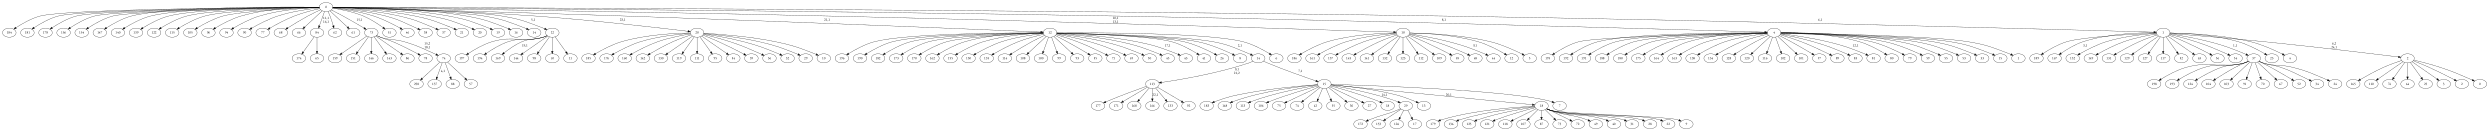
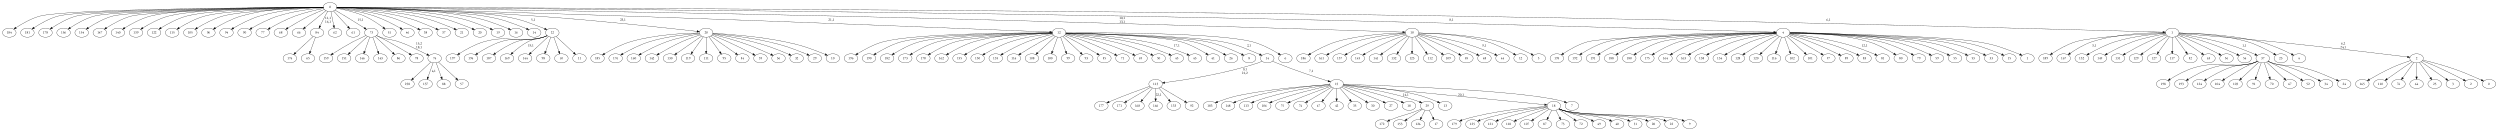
  digraph {
    fontname="EB Garamond"
    node [fontname="EB Garamond"]
    edge [fontname="EB Garamond"]
    n1 [label=198]
    n2 [label=197]
    n3 [label=196]
    n4 [label=195]
    n5 [label=194]
    n6 [label=193]
    n7 [label=192]
    n8 [label=191]
    n9 [label=190]
    n10 [label=189]
    n11 [label=188]
+   n12 [label=187]
    n13 [label=186]
    n14 [label=185]
    n15 [label=184]
    n16 [label=183]
    n17 [label=182]
    n18 [label=181]
    n19 [label=180]
    n20 [label=179]
    n21 [label=178]
    n22 [label=177]
    n23 [label=176]
    n24 [label=175]
    n25 [label=174]
    n26 [label=173]
    n27 [label=172]
    n28 [label=171]
    n29 [label=170]
    n30 [label=169]
    n31 [label=168]
    n32 [label=167]
    n33 [label=166]
    n34 [label=165]
    n35 [label=164]
    n36 [label=163]
    n37 [label=162]
    n38 [label=161]
    n39 [label=160]
    n40 [label=159]
    n41 [label=258]
    n42 [label=157]
    n43 [label=156]
    n44 [label=155]
    n45 [label=154]
    n46 [label=153]
    n47 [label=152]
    n48 [label=151]
    n49 [label=150]
    n50 [label=149]
    n51 [label=148]
    n52 [label=147]
    n53 [label=146]
    n54 [label=145]
    n55 [label=144]
    n56 [label=143]
    n57 [label=142]
    n58 [label=141]
    n59 [label=140]
    n60 [label=139]
    n61 [label=138]
    n62 [label=137]
-   n63 [label=136]
    n64 [label=135]
    n65 [label=134]
    n66 [label=133]
    n67 [label=132]
    n68 [label=131]
    n69 [label=130]
    n70 [label=129]
    n71 [label=128]
    n72 [label=127]
    n73 [label=126]
    n74 [label=125]
    n75 [label=124]
    n76 [label=123]
    n77 [label=122]
    n78 [label=121]
    n79 [label=120]
    n80 [label=119]
    n81 [label=118]
    n82 [label=117]
    n83 [label=116]
    n84 [label=115]
    n85 [label=114]
    n86 [label=113]
    n87 [label=112]
    n88 [label=111]
    n89 [label=110]
    n90 [label=109]
    n91 [label=108]
    n92 [label=107]
    n93 [label=106]
    n94 [label=105]
    n95 [label=104]
    n96 [label=103]
    n97 [label=102]
    n98 [label=101]
    n99 [label=100]
    n100 [label=99]
    n101 [label=98]
    n102 [label=97]
    n103 [label=96]
    n104 [label=95]
    n105 [label=94]
    n106 [label=93]
    n107 [label=92]
    113
    n109 [label=91]
    n110 [label=90]
    n111 [label=89]
    n112 [label=88]
    n113 [label=87]
    n114 [label=86]
    n115 [label=85]
    n116 [label=84]
    n117 [label=83]
    n118 [label=82]
    n119 [label=81]
    n120 [label=80]
    n121 [label=79]
    n122 [label=78]
    n123 [label=77]
    n124 [label=76]
    n125 [label=75]
    n126 [label=74]
    n127 [label=73]
    n128 [label=72]
    n129 [label=71]
    n130 [label=70]
    n131 [label=69]
    n132 [label=68]
    n133 [label=67]
    n134 [label=66]
    n135 [label=65]
    84
    n137 [label=64]
    n138 [label=63]
    n139 [label=62]
    n140 [label=61]
    n141 [label=60]
    n142 [label=59]
    n143 [label=58]
    n144 [label=57]
    74
    73
    n147 [label=56]
    n148 [label=55]
    n149 [label=54]
    n150 [label=53]
    n151 [label=52]
    n152 [label=51]
    n153 [label=50]
    n154 [label=49]
    n155 [label=48]
+   n156 [label=47]
    n157 [label=46]
    n158 [label=45]
    n159 [label=44]
    n160 [label=43]
    n161 [label=42]
    n162 [label=41]
    n163 [label=40]
    n164 [label=39]
    n165 [label=38]
    n166 [label=37]
    n167 [label=36]
    n168 [label=35]
    n169 [label=34]
    n170 [label=33]
    n171 [label=32]
    n172 [label=31]
    n173 [label=30]
    n174 [label=29]
    n175 [label=28]
    n176 [label=27]
    n177 [label=26]
    n178 [label=25]
    n179 [label=24]
    37
    n181 [label=23]
    n182 [label=22]
    n183 [label=21]
    n184 [label=20]
    n185 [label=19]
    n186 [label=18]
    n187 [label=17]
    29
    n189 [label=16]
    n190 [label=15]
    n191 [label=14]
    n192 [label=13]
    n193 [label=12]
    n194 [label=11]
    22
    n196 [label=10]
    20
    n198 [label=9]
    18
    n200 [label=8]
    n201 [label=7]
    15
    14
    n204 [label=6]
    12
    n206 [label=5]
    10
    n208 [label=4]
    n209 [label=3]
    n210 [label=2]
    n211 [label=1]
    4
    n213 [label=0]
    2
    1
    0
    113 -> n22
    113 -> n28
    113 -> n31
    113 -> n33 [label="22,1"]
    113 -> n66
    113 -> n107
    84 -> n25
    84 -> n135
    74 -> n41
    74 -> n62 [label="4,1"]
    74 -> n112
    74 -> n144
    73 -> n40
    73 -> n48
    73 -> n53
    73 -> n56
    73 -> n114
    73 -> n122
    73 -> 74 [label="15,2\n18,1"]
    37 -> n1
    37 -> n6
    37 -> n75
    37 -> n95
    37 -> n96
    37 -> n109
    37 -> n130
    37 -> n133
    37 -> n151
    37 -> n169
    37 -> n179
    29 -> n27
    29 -> n46
    29 -> n73
    29 -> n187
    22 -> n2
    22 -> n5
+   22 -> n12
    22 -> n30 [label="19,1"]
    22 -> n55
    22 -> n101
    22 -> n141
    22 -> n194
    20 -> n14
    20 -> n23
    20 -> n39
    20 -> n57
    20 -> n69
    20 -> n80
    20 -> n88
    20 -> n104
    20 -> n116
    20 -> n164
    20 -> n167
    20 -> n171
    20 -> n174
    20 -> n196
    18 -> n20
-   18 -> n63
    18 -> n74
    18 -> n78
    18 -> n81
    18 -> n92
    18 -> n113
    18 -> n127
    18 -> n128
    18 -> n154
    18 -> n163
    18 -> n172
    18 -> n175
    18 -> n182
    18 -> n198
    15 -> n16
    15 -> n51
    15 -> n86
    15 -> n93
    15 -> n125
    15 -> n126
+   15 -> n156
    15 -> n161
    15 -> n168
    15 -> n173
    15 -> n176
    15 -> n186
    15 -> 29 [label="14,1"]
    15 -> n192
    15 -> 18 [label="20,1"]
    15 -> n201
    14 -> 113 [label="0,1\n21,2"]
    14 -> 15 [label="7,1"]
    12 -> n3
    12 -> n9
    12 -> n17
    12 -> n26
    12 -> n29
    12 -> n37
    12 -> n44
    12 -> n49
    12 -> n64
    12 -> n85
    12 -> n91
    12 -> n99
    12 -> n100
    12 -> n106
    12 -> n115
    12 -> n129
    12 -> n131
    12 -> n153
    12 -> n158
    12 -> n160 [label="17,1"]
    12 -> n162
    12 -> n177
    12 -> n200
    12 -> 14 [label="2,1"]
    12 -> n204
    10 -> n13
    10 -> n38
    10 -> n42
    10 -> n54
    10 -> n58
    10 -> n67
    10 -> n76
    10 -> n87
    10 -> n90
    10 -> n143
    10 -> n155
    10 -> n159 [label="9,1"]
    10 -> n193
    10 -> n206
    4 -> n4
    4 -> n7
    4 -> n8
    4 -> n11
    4 -> n19
    4 -> n24
    4 -> n35
    4 -> n36
    4 -> n61
    4 -> n65
    4 -> n71
    4 -> n79
    4 -> n83
    4 -> n97
    4 -> n98
    4 -> n102
    4 -> n111
    4 -> n117
    4 -> n119 [label="12,1"]
    4 -> n120
    4 -> n121
    4 -> n142
    4 -> n148
    4 -> n150
    4 -> n170
    4 -> n190
    4 -> n211
    2 -> n34
    2 -> n89
    2 -> n124
    2 -> n137
    2 -> n178
    2 -> n209
    2 -> n210
    2 -> n213
    1 -> n10
    1 -> n32 [label="3,1"]
    1 -> n47
    1 -> n50
    1 -> n68
    1 -> n70
    1 -> n72
    1 -> n82
    1 -> n118
    1 -> n138
    1 -> n147
    1 -> n149
    1 -> 37 [label="1,1"]
    1 -> n181
    1 -> n208
    1 -> 2 [label="6,2\n24,1"]
    0 -> n15
    0 -> n18
    0 -> n21
    0 -> n43
    0 -> n45
    0 -> n52
    0 -> n59
    0 -> n60
    0 -> n77
    0 -> n84
    0 -> n94
    0 -> n103
    0 -> n105
    0 -> n110
    0 -> n123
    0 -> n132
    0 -> n134
    0 -> 84 [label="11,1\n16,1"]
    0 -> n139
    0 -> n140
    0 -> 73 [label="15,1"]
    0 -> n152
    0 -> n157
    0 -> n165
    0 -> n166
    0 -> n183
    0 -> n184
    0 -> n185
    0 -> n189
    0 -> n191
    0 -> 22 [label="5,1"]
    0 -> 20 [label="23,1"]
    0 -> 12 [label="21,1"]
    0 -> 10 [label="10,1\n13,1"]
    0 -> 4 [label="8,1"]
    0 -> 1 [label="6,1"]
  }
